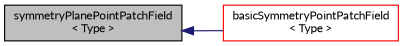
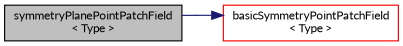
  digraph {
    rankdir=LR
    fontname=Lato
    node [fontname=Lato fontsize=10 shape=record]
    n1 [color=black fillcolor=grey75 fontcolor=black height=0.2 label="symmetryPlanePointPatchField\l\< Type \>" style=filled width=0.4]
    n2 [color=red height=0.2 label="basicSymmetryPointPatchField\l\< Type \>" width=0.4]
-   n1 -> n2 [color=midnightblue dir=back fontname=Lato fontsize=10 labelfontname=Helvetica labelfontsize=10 style=solid]
+   n2 -> n1 [color=midnightblue dir=back fontname=Lato fontsize=10 labelfontname=Helvetica labelfontsize=10 style=solid]
  }
